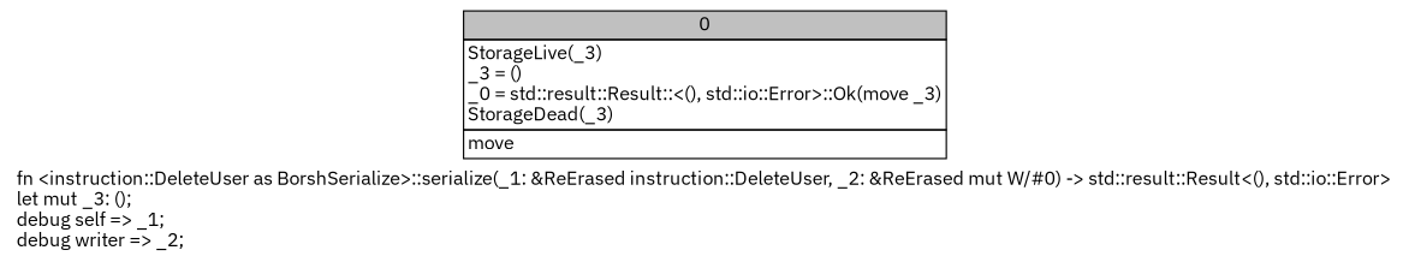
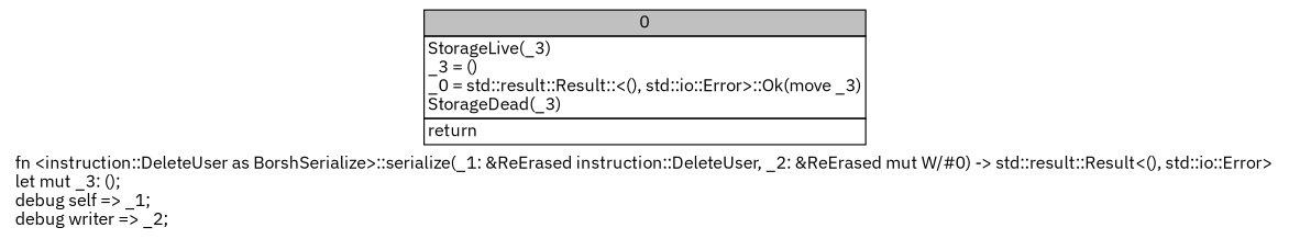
  digraph {
    fontname="IBM Plex Sans"
    label=<fn &lt;instruction::DeleteUser as BorshSerialize&gt;::serialize(_1: &amp;ReErased instruction::DeleteUser, _2: &amp;ReErased mut W/#0) -&gt; std::result::Result&lt;(), std::io::Error&gt;<br align="left"/>let mut _3: ();<br align="left"/>debug self =&gt; _1;<br align="left"/>debug writer =&gt; _2;<br align="left"/>>
-   n1 [fontname="IBM Plex Sans" label=<<table border="0" cellborder="1" cellspacing="0"><tr><td bgcolor="gray" align="center" colspan="1">0</td></tr><tr><td align="left" balign="left">StorageLive(_3)<br/>_3 = ()<br/>_0 = std::result::Result::&lt;(), std::io::Error&gt;::Ok(move _3)<br/>StorageDead(_3)<br/></td></tr><tr><td align="left">move</td></tr></table>> shape=none]
+   n1 [fontname="IBM Plex Sans" label=<<table border="0" cellborder="1" cellspacing="0"><tr><td bgcolor="gray" align="center" colspan="1">0</td></tr><tr><td align="left" balign="left">StorageLive(_3)<br/>_3 = ()<br/>_0 = std::result::Result::&lt;(), std::io::Error&gt;::Ok(move _3)<br/>StorageDead(_3)<br/></td></tr><tr><td align="left">return</td></tr></table>> shape=none]
  }
